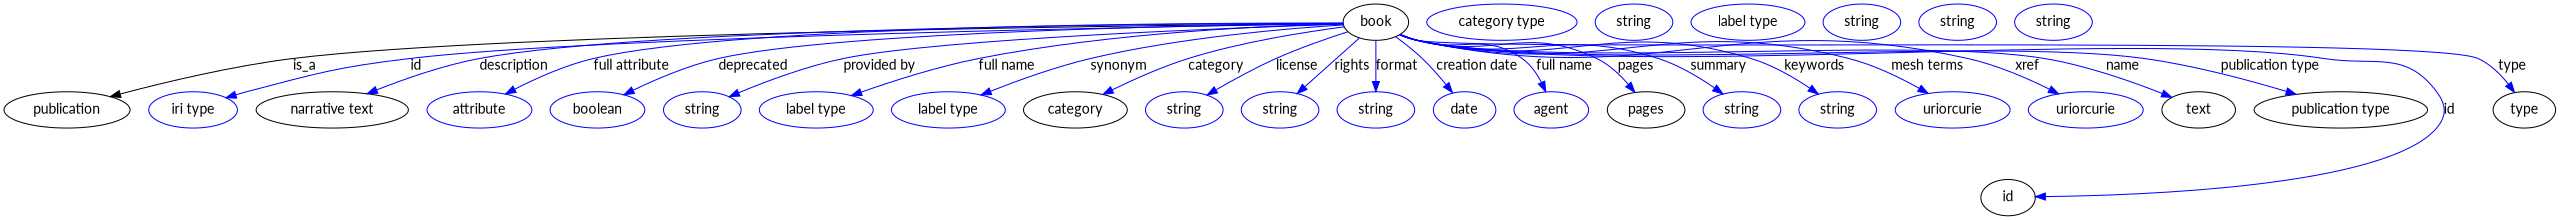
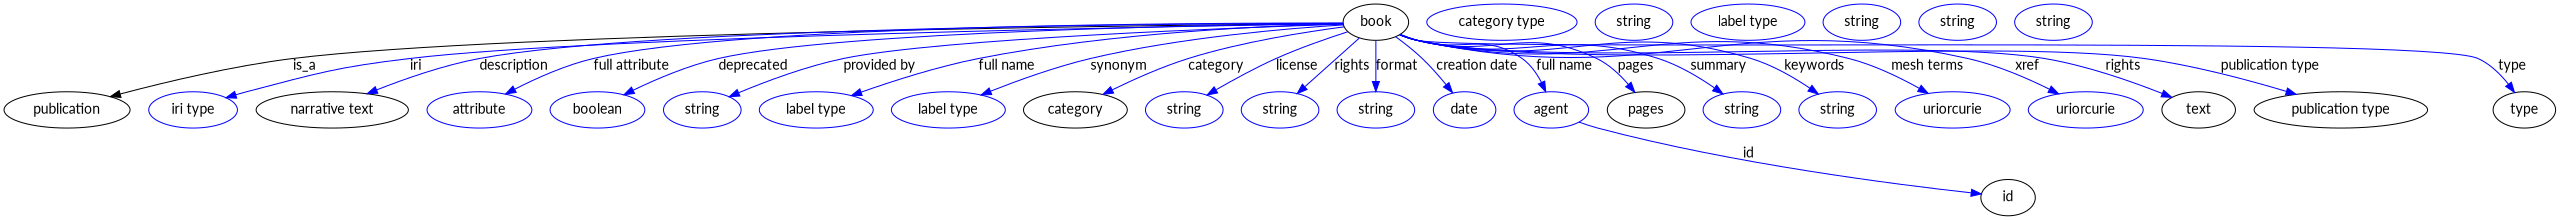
  digraph {
    fontname=Lato
    node [fontname=Lato color=blue]
    edge [fontname=Lato color=blue style=solid]
    n1 [height=0.5 label=book width=0.9027 color=""]
    publication [height=0.5 width=1.7332 color=""]
    n3 [height=0.5 label="iri type" width=1.2277]
    n4 [color=black height=0.5 label="narrative text" width=2.0943]
    n5 [height=0.5 label=attribute width=1.4443]
    n6 [height=0.5 label=boolean width=1.2999]
    n7 [height=0.5 label=string width=1.0652]
    n8 [height=0.5 label="label type" width=1.5707]
    n9 [height=0.5 label="label type" width=1.5707]
    category [height=0.5 width=1.4263 color=""]
    n11 [height=0.5 label=string width=1.0652]
    n12 [height=0.5 label=string width=1.0652]
    n13 [height=0.5 label=string width=1.0652]
    n14 [height=0.5 label=date width=0.86659]
    n15 [height=0.5 label=agent width=1.0291]
    pages [height=0.5 width=1.0652 color=""]
    n17 [height=0.5 label=string width=1.0652]
    n18 [height=0.5 label=string width=1.0652]
    n19 [height=0.5 label=uriorcurie width=1.5887]
    n20 [height=0.5 label=uriorcurie width=1.5887]
    n21 [height=0.5 label=text width=1.011 color=""]
    "publication type" [height=0.5 width=2.3831 color=""]
    id [height=0.5 width=0.75 color=""]
    type [height=0.5 width=0.86659 color=""]
    n25 [height=0.5 label="category type" width=2.0762]
    n26 [height=0.5 label=string width=1.0652]
    n27 [height=0.5 label="label type" width=1.5707]
    n28 [height=0.5 label=string width=1.0652]
    n29 [height=0.5 label=string width=1.0652]
    n30 [height=0.5 label=string width=1.0652]
    n1 -> publication [label=is_a color="" style=""]
-   n1 -> n3 [label=id]
+   n1 -> n3 [label=iri]
    n1 -> n4 [label=description]
    n1 -> n5 [label="full attribute"]
    n1 -> n6 [label=deprecated]
    n1 -> n7 [label="provided by"]
    n1 -> n8 [label="full name"]
    n1 -> n9 [label=synonym]
    n1 -> category [label=category]
    n1 -> n11 [label=license]
    n1 -> n12 [label=rights]
    n1 -> n13 [label=format]
    n1 -> n14 [label="creation date"]
    n1 -> n15 [label="full name"]
    n1 -> pages [label=pages]
    n1 -> n17 [label=summary]
    n1 -> n18 [label=keywords]
    n1 -> n19 [label="mesh terms"]
    n1 -> n20 [label=xref]
-   n1 -> n21 [label=name]
+   n1 -> n21 [label=rights]
    n1 -> "publication type" [label="publication type"]
-   n1 -> id [label=id]
+   n15 -> id [label=id]
    n1 -> type [label=type]
  }
